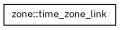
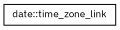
  digraph {
    rankdir=LR
    fontname="IBM Plex Sans"
-   n1 [color=black fillcolor=white fontname="IBM Plex Sans" fontsize=10 height=0.2 label="zone::time_zone_link" shape=record style=filled width=0.4]
+   n1 [color=black fillcolor=white fontname="IBM Plex Sans" fontsize=10 height=0.2 label="date::time_zone_link" shape=record style=filled width=0.4]
  }
